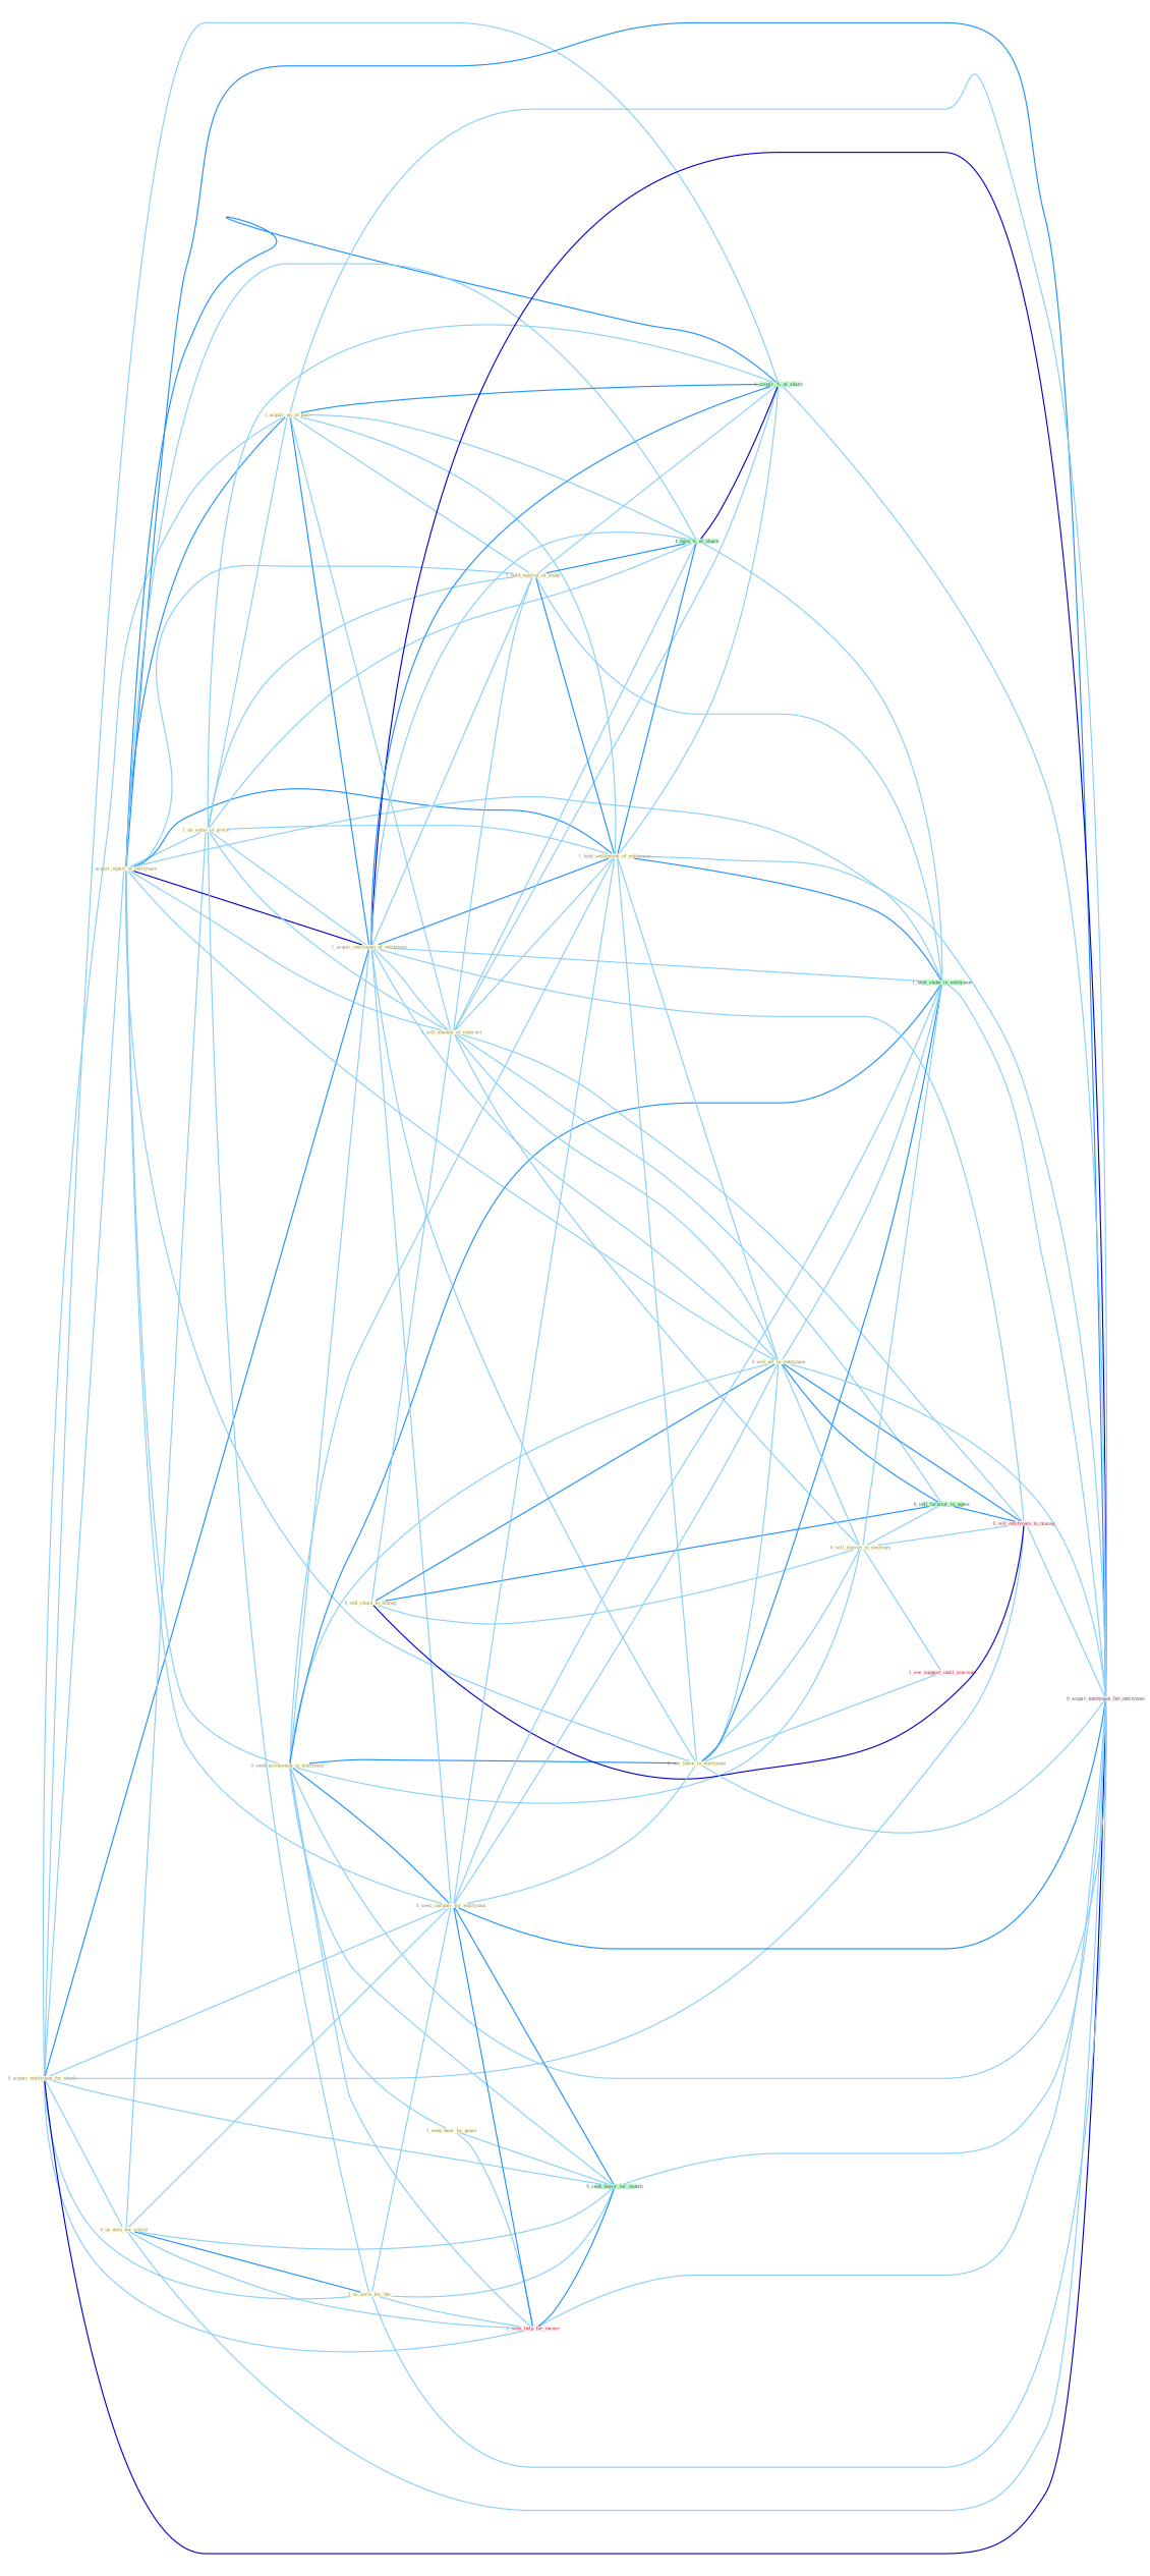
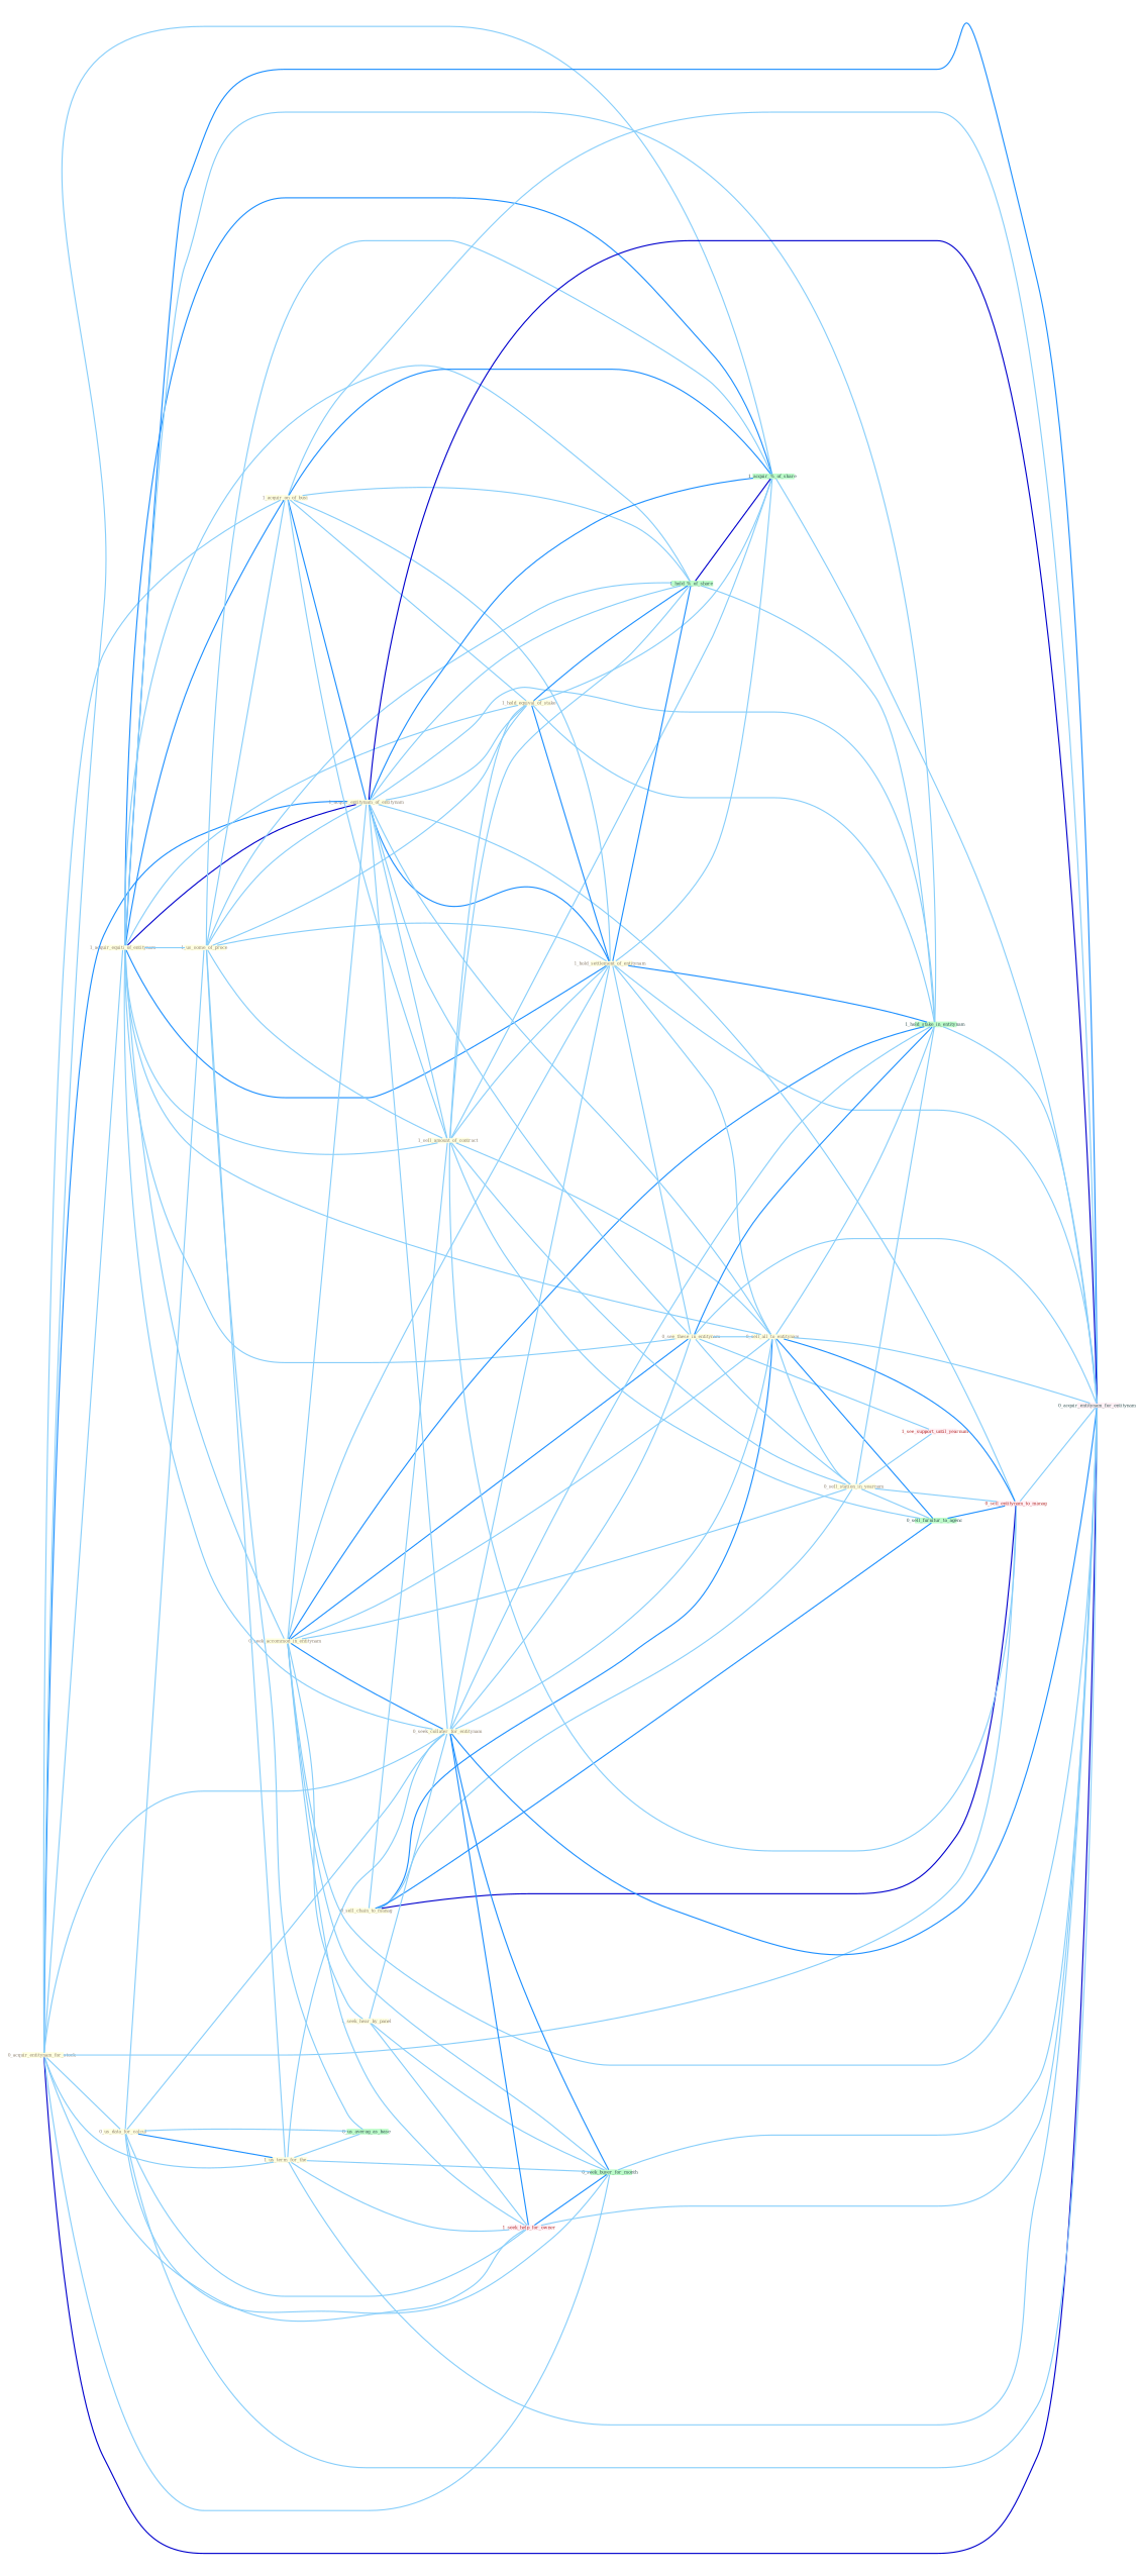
  graph {
    rankdir=LR
    node [color="#ffffe0" fixedsize=true fontcolor="#8b7d6b" fontsize=4 shape=polygon style=filled]
    edge [color="#87cefa" w=1]
    "0_acquir_entitynam_for_stock " [height=.06 width=.5]
    "0_us_data_for_calcul " [height=.06 width=.5]
    "1_acquir_equiti_of_entitynam " [height=.06 width=.5]
    "1_us_some_of_proce " [height=.06 width=.5]
    "1_acquir_on_of_busi " [height=.06 width=.5]
    "1_us_term_for_the " [height=.06 width=.5]
    "0_seek_accommod_in_entitynam " [height=.06 width=.5]
    "1_acquir_entitynam_of_entitynam " [height=.06 width=.5]
-   "0_sell_chain_to_manag " [height=.06 width=.5 label="4_sell_chain_to_manag"]
+   "0_sell_chain_to_manag " [height=.06 width=.5]
    "1_sell_amount_of_contract " [height=.06 width=.5]
    "1_seek_hear_by_panel " [height=.06 width=.5]
    "1_hold_equival_of_stake " [height=.06 width=.5]
    "0_seek_collater_for_entitynam " [height=.06 width=.5]
    "1_hold_settlement_of_entitynam " [height=.06 width=.5]
    "0_see_these_in_entitynam " [height=.06 width=.5]
    "0_sell_all_to_entitynam " [height=.06 width=.5]
    "0_sell_station_in_yearnum " [height=.06 width=.5]
    "1_seek_help_for_owner " [color="#fff0f5" fontcolor="#b22222" height=.06 width=.5]
    "1_see_support_until_yearnum " [color="#fff0f5" fontcolor="#b22222" height=.06 width=.5]
    "0_sell_entitynam_to_manag " [color="#fff0f5" fontcolor="#b22222" height=.06 width=.5]
    "0_acquir_entitynam_for_entitynam " [color="#fff0f5" fontcolor="#2f4f4f" height=.06 width=.5]
    "0_seek_buyer_for_month " [color="#BDFCC9" fontcolor="#2f4f4f" height=.06 width=.5]
    "1_acquir_%_of_share " [color="#BDFCC9" fontcolor="#2f4f4f" height=.06 width=.5]
+   "0_us_averag_as_base " [color="#BDFCC9" fontcolor="#2f4f4f" height=.06 width=.5]
    "1_hold_%_of_share " [color="#BDFCC9" fontcolor="#2f4f4f" height=.06 width=.5]
    "1_hold_stake_in_entitynam " [color="#BDFCC9" fontcolor="#2f4f4f" height=.06 width=.5]
    "0_sell_furnitur_to_agenc " [color="#BDFCC9" fontcolor="#2f4f4f" height=.06 width=.5]
    subgraph sub_1 {
      "0_acquir_entitynam_for_stock "
      "0_us_data_for_calcul "
      "1_acquir_equiti_of_entitynam "
      "1_us_some_of_proce "
      "1_acquir_on_of_busi "
      "1_us_term_for_the "
      "0_seek_accommod_in_entitynam "
      "1_acquir_entitynam_of_entitynam "
      "0_sell_chain_to_manag "
      "1_sell_amount_of_contract "
      "1_seek_hear_by_panel "
      "1_hold_equival_of_stake "
      "0_seek_collater_for_entitynam "
      "1_hold_settlement_of_entitynam "
      "0_see_these_in_entitynam "
      "0_sell_all_to_entitynam "
      "0_sell_station_in_yearnum "
    }
    subgraph sub_2 {
      "1_seek_help_for_owner "
      "1_see_support_until_yearnum "
      "0_sell_entitynam_to_manag "
      "0_acquir_entitynam_for_entitynam "
    }
    "0_acquir_entitynam_for_stock " -- "0_us_data_for_calcul "
    "0_acquir_entitynam_for_stock " -- "1_acquir_equiti_of_entitynam "
    "0_acquir_entitynam_for_stock " -- "1_acquir_on_of_busi "
    "0_acquir_entitynam_for_stock " -- "1_us_term_for_the "
    "0_acquir_entitynam_for_stock " -- "1_acquir_entitynam_of_entitynam " [color="#1e90ff" w=2]
    "0_acquir_entitynam_for_stock " -- "0_seek_collater_for_entitynam "
    "0_acquir_entitynam_for_stock " -- "1_seek_help_for_owner "
    "0_acquir_entitynam_for_stock " -- "0_sell_entitynam_to_manag "
    "0_acquir_entitynam_for_stock " -- "0_acquir_entitynam_for_entitynam " [color="#0000cd" w=3]
    "0_acquir_entitynam_for_stock " -- "0_seek_buyer_for_month "
    "0_acquir_entitynam_for_stock " -- "1_acquir_%_of_share "
    "0_us_data_for_calcul " -- "1_us_some_of_proce "
    "0_us_data_for_calcul " -- "1_us_term_for_the " [color="#1e90ff" w=2]
    "0_us_data_for_calcul " -- "0_seek_collater_for_entitynam "
    "0_us_data_for_calcul " -- "1_seek_help_for_owner "
    "0_us_data_for_calcul " -- "0_acquir_entitynam_for_entitynam "
    "0_us_data_for_calcul " -- "0_seek_buyer_for_month "
+   "0_us_data_for_calcul " -- "0_us_averag_as_base "
    "1_acquir_equiti_of_entitynam " -- "1_us_some_of_proce "
    "1_acquir_equiti_of_entitynam " -- "1_acquir_on_of_busi " [color="#1e90ff" w=2]
    "1_acquir_equiti_of_entitynam " -- "0_seek_accommod_in_entitynam "
    "1_acquir_equiti_of_entitynam " -- "1_acquir_entitynam_of_entitynam " [color="#0000cd" w=3]
    "1_acquir_equiti_of_entitynam " -- "1_sell_amount_of_contract "
    "1_acquir_equiti_of_entitynam " -- "1_hold_equival_of_stake "
    "1_acquir_equiti_of_entitynam " -- "0_seek_collater_for_entitynam "
    "1_acquir_equiti_of_entitynam " -- "1_hold_settlement_of_entitynam " [color="#1e90ff" w=2]
    "1_acquir_equiti_of_entitynam " -- "0_see_these_in_entitynam "
    "1_acquir_equiti_of_entitynam " -- "0_sell_all_to_entitynam "
    "1_acquir_equiti_of_entitynam " -- "0_acquir_entitynam_for_entitynam " [color="#1e90ff" w=2]
    "1_acquir_equiti_of_entitynam " -- "1_acquir_%_of_share " [color="#1e90ff" w=2]
    "1_acquir_equiti_of_entitynam " -- "1_hold_%_of_share "
    "1_acquir_equiti_of_entitynam " -- "1_hold_stake_in_entitynam "
    "1_us_some_of_proce " -- "1_acquir_on_of_busi "
    "1_us_some_of_proce " -- "1_us_term_for_the "
    "1_us_some_of_proce " -- "1_acquir_entitynam_of_entitynam "
    "1_us_some_of_proce " -- "1_sell_amount_of_contract "
    "1_us_some_of_proce " -- "1_hold_equival_of_stake "
    "1_us_some_of_proce " -- "1_hold_settlement_of_entitynam "
    "1_us_some_of_proce " -- "1_acquir_%_of_share "
+   "1_us_some_of_proce " -- "0_us_averag_as_base "
    "1_us_some_of_proce " -- "1_hold_%_of_share "
    "1_acquir_on_of_busi " -- "1_acquir_entitynam_of_entitynam " [color="#1e90ff" w=2]
    "1_acquir_on_of_busi " -- "1_sell_amount_of_contract "
    "1_acquir_on_of_busi " -- "1_hold_equival_of_stake "
    "1_acquir_on_of_busi " -- "1_hold_settlement_of_entitynam "
    "1_acquir_on_of_busi " -- "0_acquir_entitynam_for_entitynam "
    "1_acquir_on_of_busi " -- "1_acquir_%_of_share " [color="#1e90ff" w=2]
    "1_acquir_on_of_busi " -- "1_hold_%_of_share "
    "1_us_term_for_the " -- "0_seek_collater_for_entitynam "
    "1_us_term_for_the " -- "1_seek_help_for_owner "
    "1_us_term_for_the " -- "0_acquir_entitynam_for_entitynam "
    "1_us_term_for_the " -- "0_seek_buyer_for_month "
+   "1_us_term_for_the " -- "0_us_averag_as_base "
    "0_seek_accommod_in_entitynam " -- "1_acquir_entitynam_of_entitynam "
    "0_seek_accommod_in_entitynam " -- "1_seek_hear_by_panel "
    "0_seek_accommod_in_entitynam " -- "0_seek_collater_for_entitynam " [color="#1e90ff" w=2]
    "0_seek_accommod_in_entitynam " -- "1_hold_settlement_of_entitynam "
    "0_seek_accommod_in_entitynam " -- "0_see_these_in_entitynam " [color="#1e90ff" w=2]
    "0_seek_accommod_in_entitynam " -- "0_sell_all_to_entitynam "
    "0_seek_accommod_in_entitynam " -- "0_sell_station_in_yearnum "
    "0_seek_accommod_in_entitynam " -- "1_seek_help_for_owner "
    "0_seek_accommod_in_entitynam " -- "0_acquir_entitynam_for_entitynam "
    "0_seek_accommod_in_entitynam " -- "0_seek_buyer_for_month "
    "0_seek_accommod_in_entitynam " -- "1_hold_stake_in_entitynam " [color="#1e90ff" w=2]
    "1_acquir_entitynam_of_entitynam " -- "1_sell_amount_of_contract "
    "1_acquir_entitynam_of_entitynam " -- "1_hold_equival_of_stake "
    "1_acquir_entitynam_of_entitynam " -- "0_seek_collater_for_entitynam "
    "1_acquir_entitynam_of_entitynam " -- "1_hold_settlement_of_entitynam " [color="#1e90ff" w=2]
    "1_acquir_entitynam_of_entitynam " -- "0_see_these_in_entitynam "
    "1_acquir_entitynam_of_entitynam " -- "0_sell_all_to_entitynam "
    "1_acquir_entitynam_of_entitynam " -- "0_sell_entitynam_to_manag "
    "1_acquir_entitynam_of_entitynam " -- "0_acquir_entitynam_for_entitynam " [color="#0000cd" w=3]
    "1_acquir_entitynam_of_entitynam " -- "1_acquir_%_of_share " [color="#1e90ff" w=2]
    "1_acquir_entitynam_of_entitynam " -- "1_hold_%_of_share "
    "1_acquir_entitynam_of_entitynam " -- "1_hold_stake_in_entitynam "
    "0_sell_chain_to_manag " -- "1_sell_amount_of_contract "
    "0_sell_chain_to_manag " -- "0_sell_all_to_entitynam " [color="#1e90ff" w=2]
    "0_sell_chain_to_manag " -- "0_sell_station_in_yearnum "
    "0_sell_chain_to_manag " -- "0_sell_entitynam_to_manag " [color="#0000cd" w=3]
    "0_sell_chain_to_manag " -- "0_sell_furnitur_to_agenc " [color="#1e90ff" w=2]
    "1_sell_amount_of_contract " -- "1_hold_equival_of_stake "
    "1_sell_amount_of_contract " -- "1_hold_settlement_of_entitynam "
    "1_sell_amount_of_contract " -- "0_sell_all_to_entitynam "
    "1_sell_amount_of_contract " -- "0_sell_station_in_yearnum "
    "1_sell_amount_of_contract " -- "0_sell_entitynam_to_manag "
    "1_sell_amount_of_contract " -- "1_acquir_%_of_share "
    "1_sell_amount_of_contract " -- "1_hold_%_of_share "
    "1_sell_amount_of_contract " -- "0_sell_furnitur_to_agenc "
+   "1_seek_hear_by_panel " -- "0_seek_collater_for_entitynam "
    "1_seek_hear_by_panel " -- "1_seek_help_for_owner "
    "1_seek_hear_by_panel " -- "0_seek_buyer_for_month "
    "1_hold_equival_of_stake " -- "1_hold_settlement_of_entitynam " [color="#1e90ff" w=2]
    "1_hold_equival_of_stake " -- "1_acquir_%_of_share "
    "1_hold_equival_of_stake " -- "1_hold_%_of_share " [color="#1e90ff" w=2]
    "1_hold_equival_of_stake " -- "1_hold_stake_in_entitynam "
    "0_seek_collater_for_entitynam " -- "1_hold_settlement_of_entitynam "
    "0_seek_collater_for_entitynam " -- "0_see_these_in_entitynam "
    "0_seek_collater_for_entitynam " -- "0_sell_all_to_entitynam "
    "0_seek_collater_for_entitynam " -- "1_seek_help_for_owner " [color="#1e90ff" w=2]
    "0_seek_collater_for_entitynam " -- "0_acquir_entitynam_for_entitynam " [color="#1e90ff" w=2]
    "0_seek_collater_for_entitynam " -- "0_seek_buyer_for_month " [color="#1e90ff" w=2]
    "0_seek_collater_for_entitynam " -- "1_hold_stake_in_entitynam "
    "1_hold_settlement_of_entitynam " -- "0_see_these_in_entitynam "
    "1_hold_settlement_of_entitynam " -- "0_sell_all_to_entitynam "
    "1_hold_settlement_of_entitynam " -- "0_acquir_entitynam_for_entitynam "
    "1_hold_settlement_of_entitynam " -- "1_acquir_%_of_share "
    "1_hold_settlement_of_entitynam " -- "1_hold_%_of_share " [color="#1e90ff" w=2]
    "1_hold_settlement_of_entitynam " -- "1_hold_stake_in_entitynam " [color="#1e90ff" w=2]
    "0_see_these_in_entitynam " -- "0_sell_all_to_entitynam "
    "0_see_these_in_entitynam " -- "0_sell_station_in_yearnum "
    "0_see_these_in_entitynam " -- "1_see_support_until_yearnum "
    "0_see_these_in_entitynam " -- "0_acquir_entitynam_for_entitynam "
    "0_see_these_in_entitynam " -- "1_hold_stake_in_entitynam " [color="#1e90ff" w=2]
    "0_sell_all_to_entitynam " -- "0_sell_station_in_yearnum "
    "0_sell_all_to_entitynam " -- "0_sell_entitynam_to_manag " [color="#1e90ff" w=2]
    "0_sell_all_to_entitynam " -- "0_acquir_entitynam_for_entitynam "
    "0_sell_all_to_entitynam " -- "1_hold_stake_in_entitynam "
    "0_sell_all_to_entitynam " -- "0_sell_furnitur_to_agenc " [color="#1e90ff" w=2]
    "0_sell_station_in_yearnum " -- "1_see_support_until_yearnum "
    "0_sell_station_in_yearnum " -- "0_sell_entitynam_to_manag "
    "0_sell_station_in_yearnum " -- "1_hold_stake_in_entitynam "
    "0_sell_station_in_yearnum " -- "0_sell_furnitur_to_agenc "
    "1_seek_help_for_owner " -- "0_acquir_entitynam_for_entitynam "
    "1_seek_help_for_owner " -- "0_seek_buyer_for_month " [color="#1e90ff" w=2]
    "0_sell_entitynam_to_manag " -- "0_acquir_entitynam_for_entitynam "
    "0_seek_buyer_for_month " -- "0_acquir_entitynam_for_entitynam "
    "1_acquir_%_of_share " -- "0_acquir_entitynam_for_entitynam "
    "1_hold_%_of_share " -- "1_acquir_%_of_share " [color="#0000cd" w=3]
    "1_hold_%_of_share " -- "1_hold_stake_in_entitynam "
    "1_hold_stake_in_entitynam " -- "0_acquir_entitynam_for_entitynam "
    "0_sell_furnitur_to_agenc " -- "0_sell_entitynam_to_manag " [color="#1e90ff" w=2]
  }
